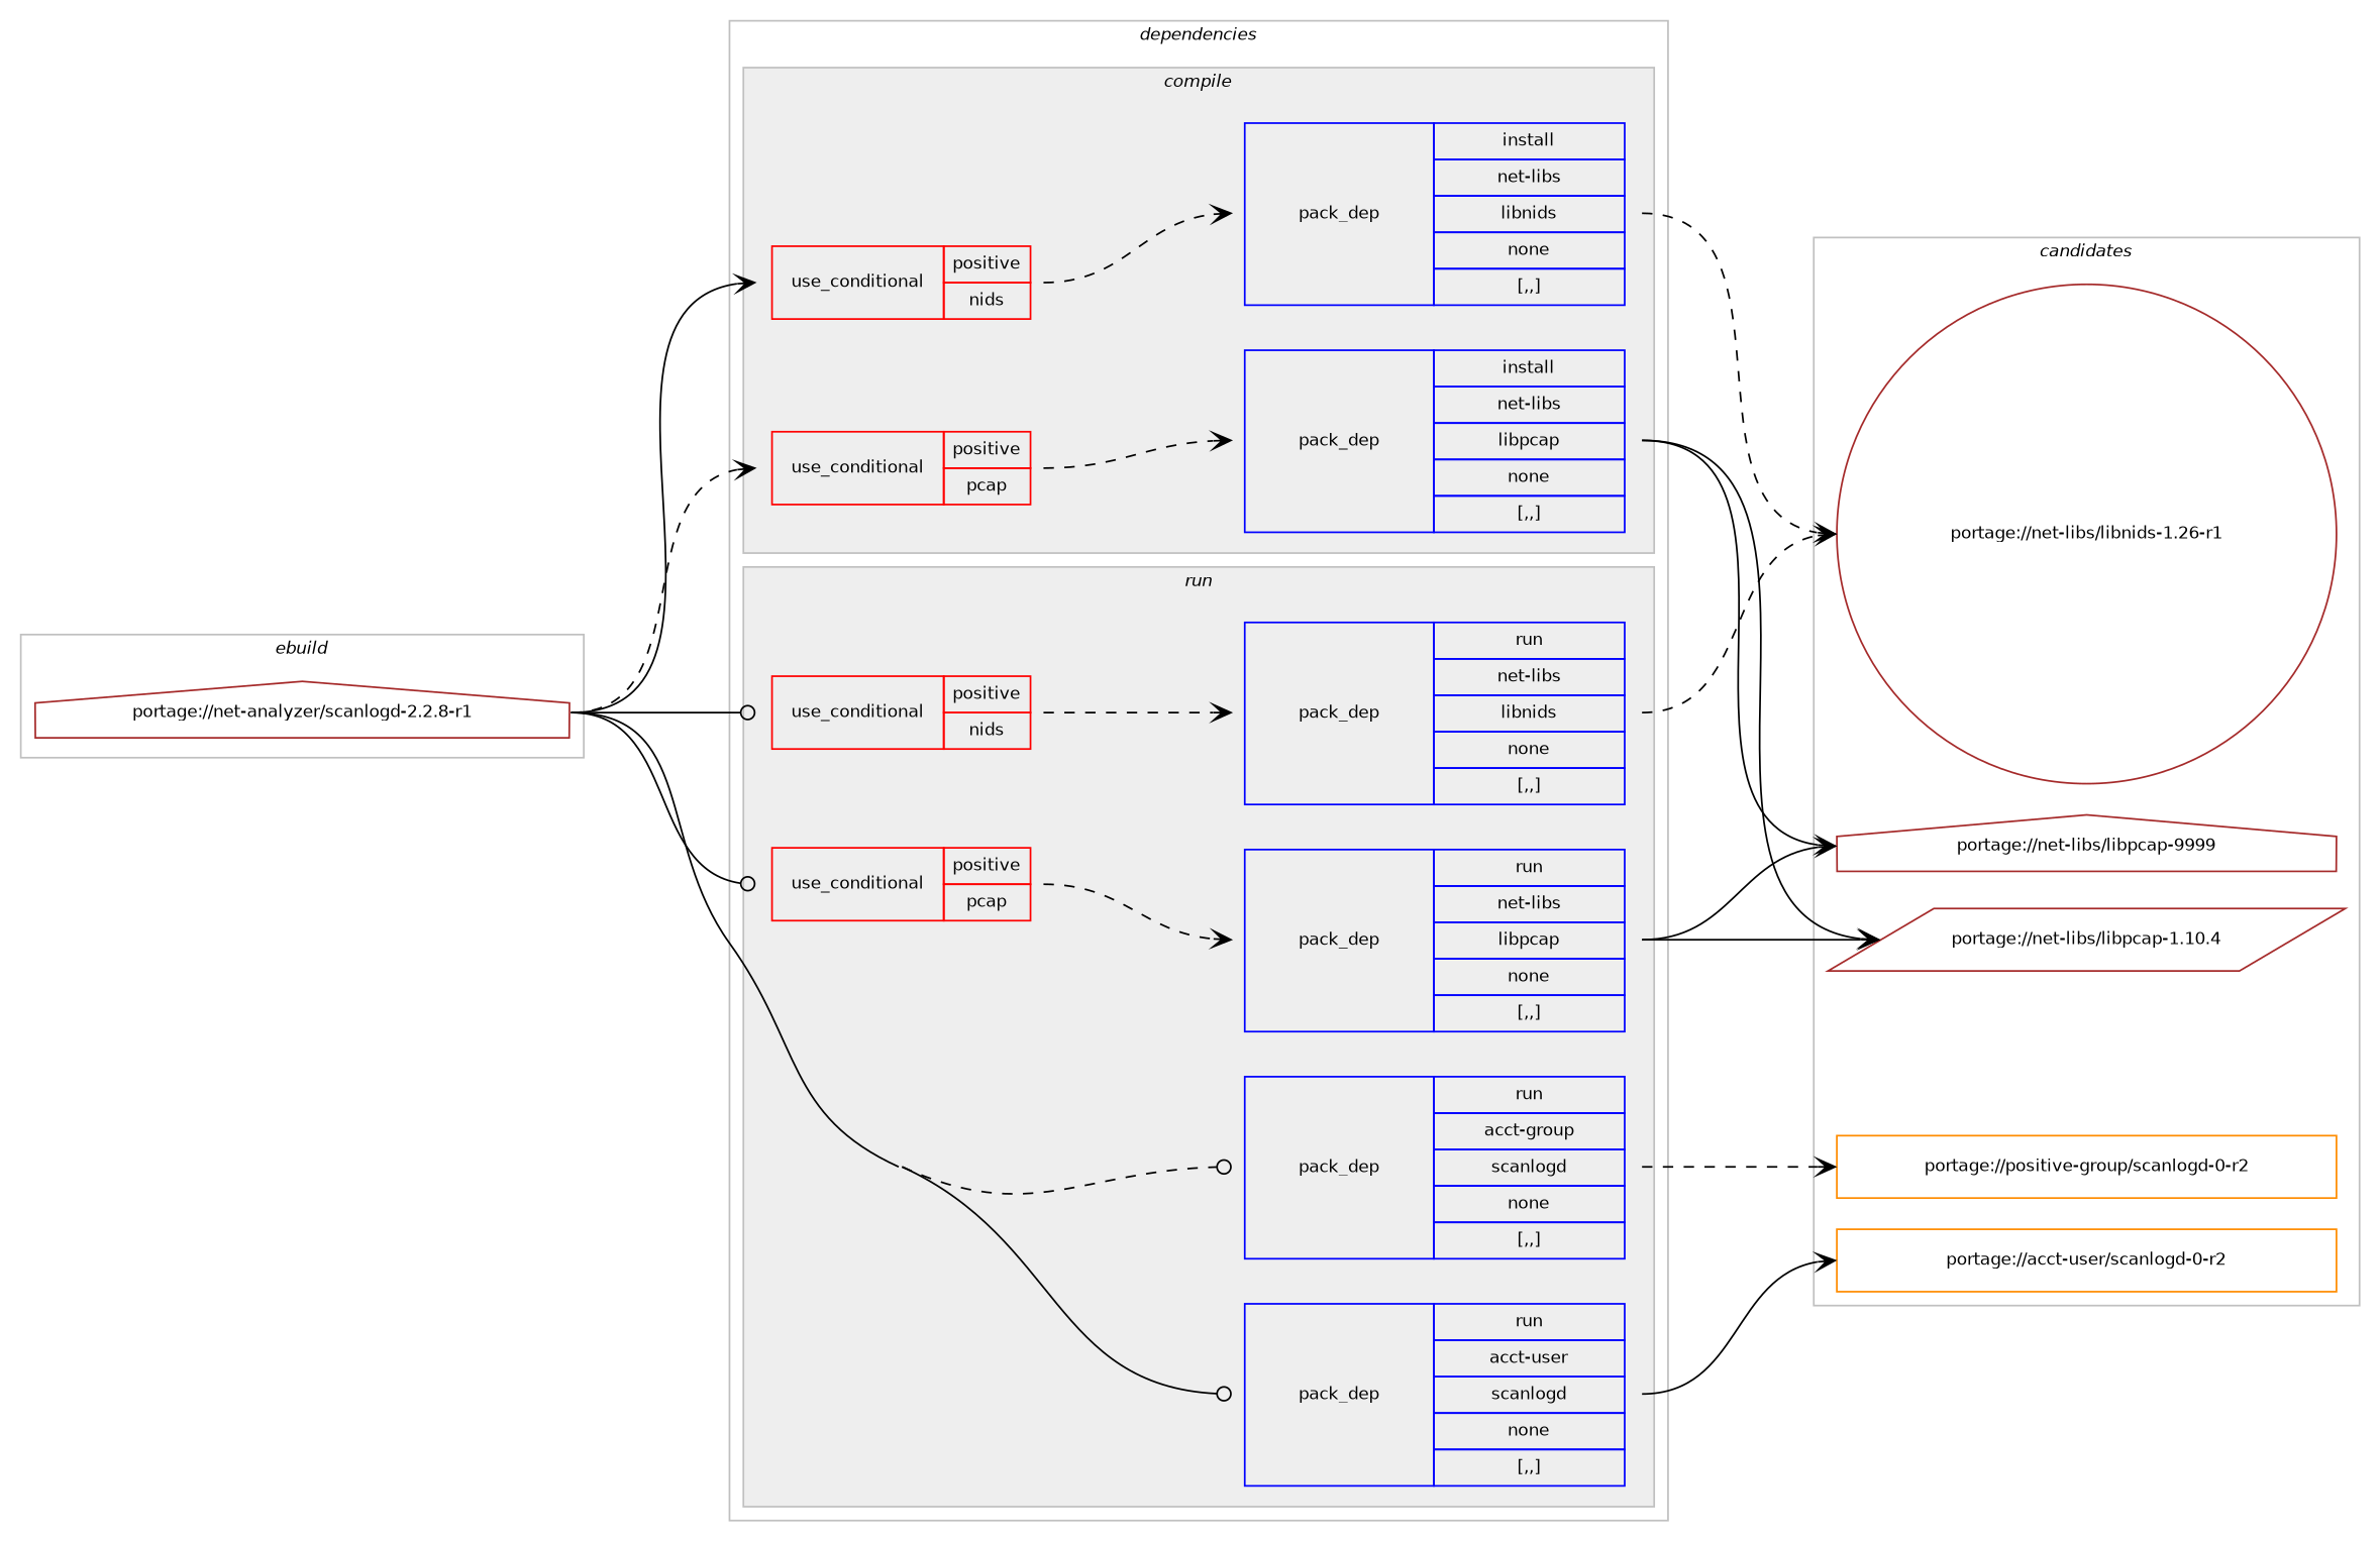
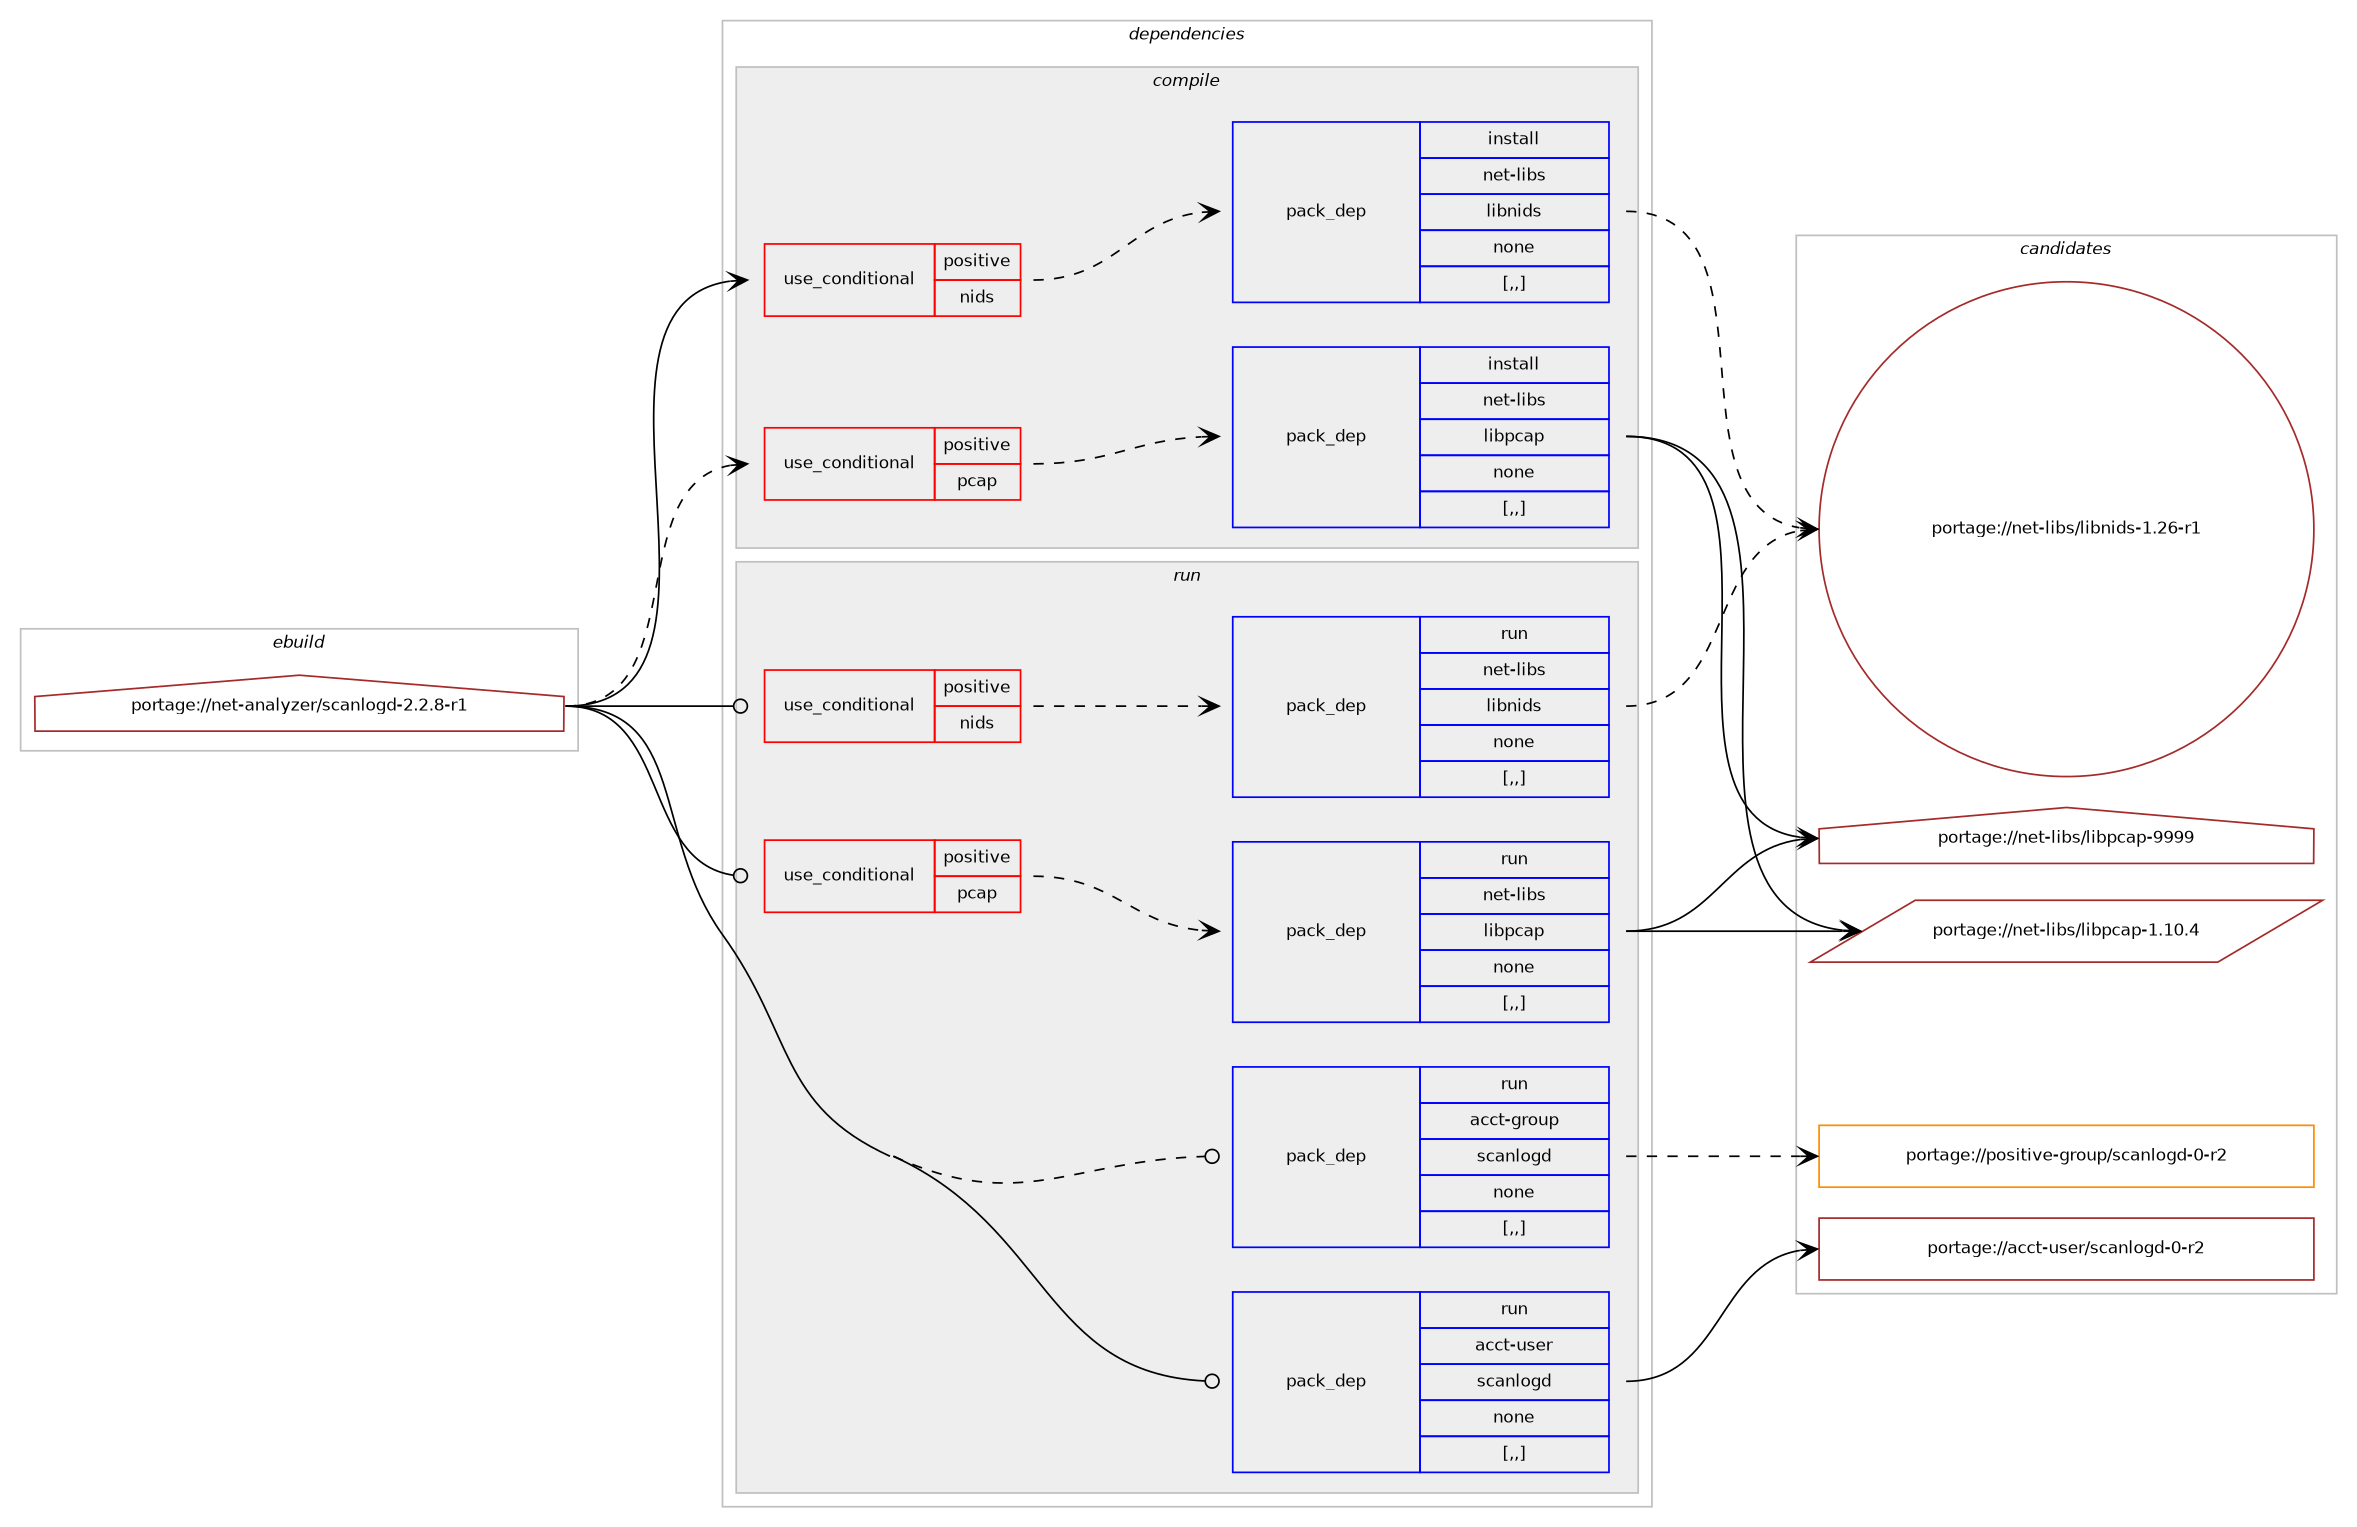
  digraph {
    compound=true
    concentrate=true
    fontname=Helvetica
    fontsize=10
    newrank=true
    rankdir=LR
    ranksep=1.5
    node [color=blue fontname=Helvetica fontsize=10 shape=none]
    edge [arrowhead=vee headport=w style=solid tailport=e weight=20]
    n1 [color=brown label="portage://net-analyzer/scanlogd-2.2.8-r1" shape=house width=4]
    n2 [label=<<TABLE BORDER="0" CELLBORDER="1" CELLSPACING="0" CELLPADDING="4" WIDTH="220"><TR><TD ROWSPAN="6" CELLPADDING="30">pack_dep</TD></TR><TR><TD WIDTH="110">install</TD></TR><TR><TD>net-libs</TD></TR><TR><TD>libnids</TD></TR><TR><TD>none</TD></TR><TR><TD>[,,]</TD></TR></TABLE>>]
    n3 [color=red label=<<TABLE BORDER="0" CELLBORDER="1" CELLSPACING="0" CELLPADDING="4"><TR><TD ROWSPAN="3" CELLPADDING="10">use_conditional</TD></TR><TR><TD>positive</TD></TR><TR><TD>nids</TD></TR></TABLE>>]
    n4 [label=<<TABLE BORDER="0" CELLBORDER="1" CELLSPACING="0" CELLPADDING="4" WIDTH="220"><TR><TD ROWSPAN="6" CELLPADDING="30">pack_dep</TD></TR><TR><TD WIDTH="110">install</TD></TR><TR><TD>net-libs</TD></TR><TR><TD>libpcap</TD></TR><TR><TD>none</TD></TR><TR><TD>[,,]</TD></TR></TABLE>>]
    n5 [color=red label=<<TABLE BORDER="0" CELLBORDER="1" CELLSPACING="0" CELLPADDING="4"><TR><TD ROWSPAN="3" CELLPADDING="10">use_conditional</TD></TR><TR><TD>positive</TD></TR><TR><TD>pcap</TD></TR></TABLE>>]
    n6 [label=<<TABLE BORDER="0" CELLBORDER="1" CELLSPACING="0" CELLPADDING="4" WIDTH="220"><TR><TD ROWSPAN="6" CELLPADDING="30">pack_dep</TD></TR><TR><TD WIDTH="110">run</TD></TR><TR><TD>net-libs</TD></TR><TR><TD>libnids</TD></TR><TR><TD>none</TD></TR><TR><TD>[,,]</TD></TR></TABLE>>]
    n7 [color=red label=<<TABLE BORDER="0" CELLBORDER="1" CELLSPACING="0" CELLPADDING="4"><TR><TD ROWSPAN="3" CELLPADDING="10">use_conditional</TD></TR><TR><TD>positive</TD></TR><TR><TD>nids</TD></TR></TABLE>>]
    n8 [label=<<TABLE BORDER="0" CELLBORDER="1" CELLSPACING="0" CELLPADDING="4" WIDTH="220"><TR><TD ROWSPAN="6" CELLPADDING="30">pack_dep</TD></TR><TR><TD WIDTH="110">run</TD></TR><TR><TD>net-libs</TD></TR><TR><TD>libpcap</TD></TR><TR><TD>none</TD></TR><TR><TD>[,,]</TD></TR></TABLE>>]
    n9 [color=red label=<<TABLE BORDER="0" CELLBORDER="1" CELLSPACING="0" CELLPADDING="4"><TR><TD ROWSPAN="3" CELLPADDING="10">use_conditional</TD></TR><TR><TD>positive</TD></TR><TR><TD>pcap</TD></TR></TABLE>>]
    n10 [label=<<TABLE BORDER="0" CELLBORDER="1" CELLSPACING="0" CELLPADDING="4" WIDTH="220"><TR><TD ROWSPAN="6" CELLPADDING="30">pack_dep</TD></TR><TR><TD WIDTH="110">run</TD></TR><TR><TD>acct-group</TD></TR><TR><TD>scanlogd</TD></TR><TR><TD>none</TD></TR><TR><TD>[,,]</TD></TR></TABLE>>]
    n11 [label=<<TABLE BORDER="0" CELLBORDER="1" CELLSPACING="0" CELLPADDING="4" WIDTH="220"><TR><TD ROWSPAN="6" CELLPADDING="30">pack_dep</TD></TR><TR><TD WIDTH="110">run</TD></TR><TR><TD>acct-user</TD></TR><TR><TD>scanlogd</TD></TR><TR><TD>none</TD></TR><TR><TD>[,,]</TD></TR></TABLE>>]
    n12 [color=brown label="portage://net-libs/libnids-1.26-r1" shape=circle width=4]
    n13 [color=brown label="portage://net-libs/libpcap-9999" shape=house width=4]
    n14 [color=brown label="portage://net-libs/libpcap-1.10.4" shape=parallelogram width=4]
    n15 [color=darkorange label="portage://positive-group/scanlogd-0-r2" shape=box width=4]
-   n16 [color=darkorange label="portage://acct-user/scanlogd-0-r2" shape=box width=4]
+   n16 [color=brown label="portage://acct-user/scanlogd-0-r2" shape=box width=4]
    subgraph cluster_1 {
      color=gray
      label=<<i>ebuild</i>>
      n1
    }
    subgraph cluster_2 {
      color=gray
      label=<<i>dependencies</i>>
      subgraph cluster_3 {
        color=gray
        fillcolor="#eeeeee"
        label=<<i>compile</i>>
        style=filled
        subgraph sub_4 {
          color=gray
          fillcolor="#eeeeee"
          label=<<i>compile</i>>
          style=filled
          n3
          subgraph sub_5 {
            color=gray
            fillcolor="#eeeeee"
            label=<<i>compile</i>>
            style=filled
            n2
          }
        }
        subgraph sub_6 {
          color=gray
          fillcolor="#eeeeee"
          label=<<i>compile</i>>
          style=filled
          n5
          subgraph sub_7 {
            color=gray
            fillcolor="#eeeeee"
            label=<<i>compile</i>>
            style=filled
            n4
          }
        }
      }
      subgraph cluster_8 {
        color=gray
        fillcolor="#eeeeee"
        label=<<i>compile and run</i>>
        style=filled
      }
      subgraph cluster_9 {
        color=gray
        fillcolor="#eeeeee"
        label=<<i>run</i>>
        style=filled
        subgraph sub_10 {
          color=gray
          fillcolor="#eeeeee"
          label=<<i>run</i>>
          style=filled
          n7
          subgraph sub_11 {
            color=gray
            fillcolor="#eeeeee"
            label=<<i>run</i>>
            style=filled
            n6
          }
        }
        subgraph sub_12 {
          color=gray
          fillcolor="#eeeeee"
          label=<<i>run</i>>
          style=filled
          n9
          subgraph sub_13 {
            color=gray
            fillcolor="#eeeeee"
            label=<<i>run</i>>
            style=filled
            n8
          }
        }
        subgraph sub_14 {
          color=gray
          fillcolor="#eeeeee"
          label=<<i>run</i>>
          style=filled
          n10
        }
        subgraph sub_15 {
          color=gray
          fillcolor="#eeeeee"
          label=<<i>run</i>>
          style=filled
          n11
        }
      }
    }
    subgraph cluster_16 {
      color=gray
      label=<<i>candidates</i>>
      rank=same
      subgraph sub_17 {
        color=black
        label=<<i>candidates</i>>
        nodesep=1
        rank=same
        n12
      }
      subgraph sub_18 {
        color=black
        label=<<i>candidates</i>>
        nodesep=1
        rank=same
        n13
        n14
      }
      subgraph sub_19 {
        color=black
        label=<<i>candidates</i>>
        nodesep=1
        rank=same
        n12
      }
      subgraph sub_20 {
        color=black
        label=<<i>candidates</i>>
        nodesep=1
        rank=same
        n13
        n14
      }
      subgraph sub_21 {
        color=black
        label=<<i>candidates</i>>
        nodesep=1
        rank=same
        n15
      }
      subgraph sub_22 {
        color=black
        label=<<i>candidates</i>>
        nodesep=1
        rank=same
        n16
      }
    }
    n1 -> n3
    n1 -> n5 [style=dashed]
    n1 -> n7 [arrowhead=odot]
    n1 -> n9 [arrowhead=odot]
    n1 -> n10 [arrowhead=odot style=dashed]
    n1 -> n11 [arrowhead=odot]
    n2 -> n12 [style=dashed weight=100]
    n3 -> n2 [style=dashed]
    n4 -> n13 [weight=100]
    n4 -> n14 [weight=100]
    n5 -> n4 [style=dashed]
    n6 -> n12 [style=dashed weight=100]
    n7 -> n6 [style=dashed]
    n8 -> n13 [weight=100]
    n8 -> n14 [weight=100]
    n9 -> n8 [style=dashed]
    n10 -> n15 [style=dashed weight=100]
    n11 -> n16 [weight=100]
  }
